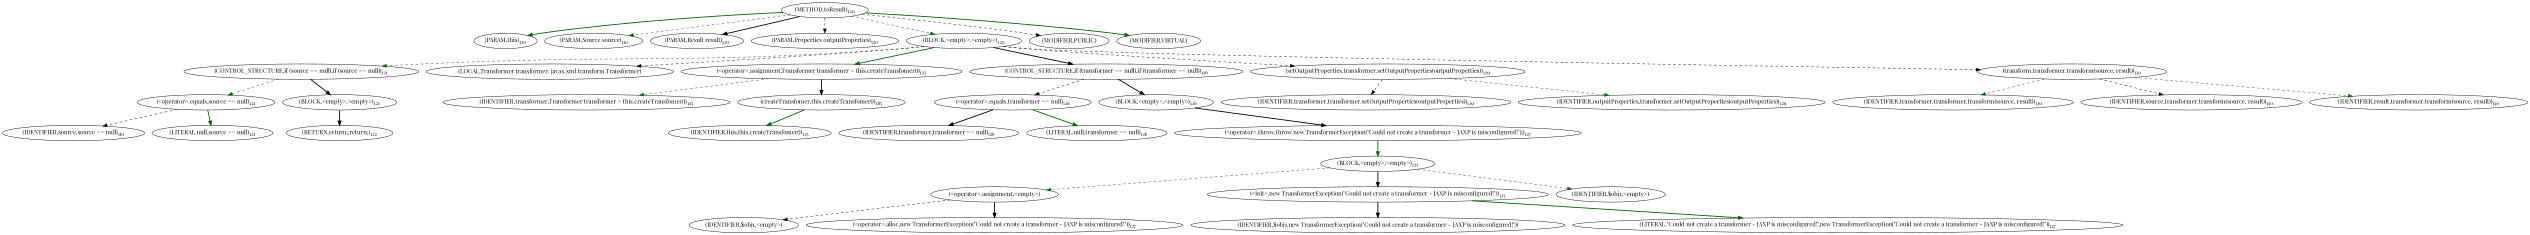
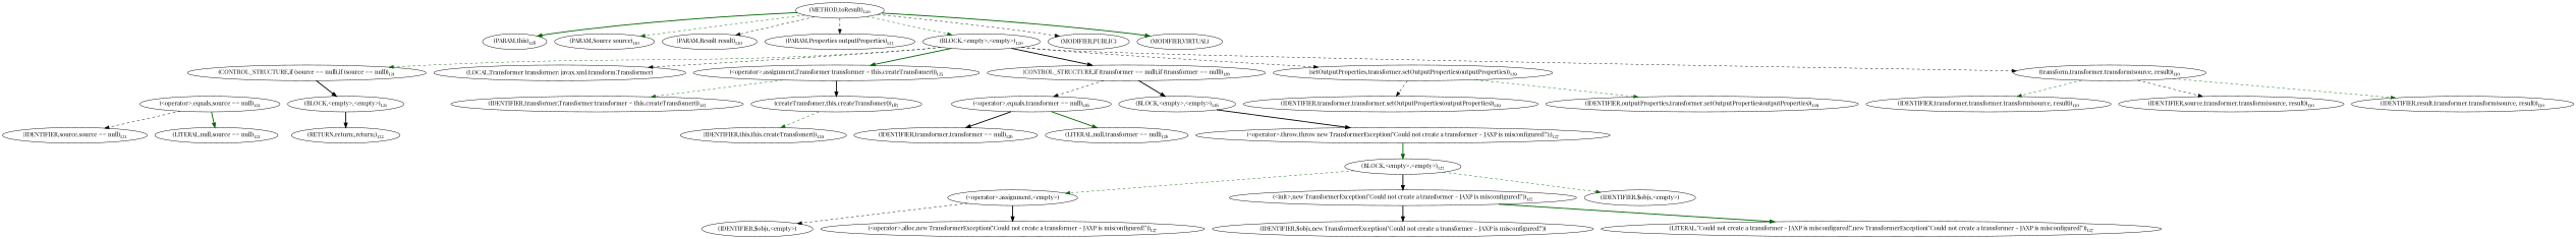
  digraph {
    fontname="Playfair Display"
    node [fontname="Playfair Display"]
    edge [color=black fontname="Playfair Display" style=dashed]
    n1 [label=<(METHOD,toResult)<SUB>120</SUB>>]
-   n2 [label=<(PARAM,this)<SUB>120</SUB>>]
+   n2 [label=<(PARAM,this)<SUB>128</SUB>>]
    n3 [label=<(PARAM,Source source)<SUB>110</SUB>>]
    n4 [label=<(PARAM,Result result)<SUB>120</SUB>>]
-   n5 [label=<(PARAM,Properties outputProperties)<SUB>120</SUB>>]
+   n5 [label=<(PARAM,Properties outputProperties)<SUB>123</SUB>>]
    n6 [label=<(BLOCK,&lt;empty&gt;,&lt;empty&gt;)<SUB>120</SUB>>]
    n7 [label=<(MODIFIER,PUBLIC)>]
    n8 [label=<(MODIFIER,VIRTUAL)>]
    n9 [label=<(CONTROL_STRUCTURE,if (source == null),if (source == null))<SUB>121</SUB>>]
    n10 [label=<(LOCAL,Transformer transformer: javax.xml.transform.Transformer)>]
    n11 [label=<(&lt;operator&gt;.assignment,Transformer transformer = this.createTransfomer())<SUB>125</SUB>>]
    n12 [label=<(CONTROL_STRUCTURE,if (transformer == null),if (transformer == null))<SUB>126</SUB>>]
    n13 [label=<(setOutputProperties,transformer.setOutputProperties(outputProperties))<SUB>129</SUB>>]
    n14 [label=<(transform,transformer.transform(source, result))<SUB>130</SUB>>]
    n15 [label=<(&lt;operator&gt;.equals,source == null)<SUB>121</SUB>>]
    n16 [label=<(BLOCK,&lt;empty&gt;,&lt;empty&gt;)<SUB>121</SUB>>]
    n17 [label=<(IDENTIFIER,transformer,Transformer transformer = this.createTransfomer())<SUB>125</SUB>>]
    n18 [label=<(createTransfomer,this.createTransfomer())<SUB>185</SUB>>]
    n19 [label=<(&lt;operator&gt;.equals,transformer == null)<SUB>126</SUB>>]
    n20 [label=<(BLOCK,&lt;empty&gt;,&lt;empty&gt;)<SUB>126</SUB>>]
    n21 [label=<(IDENTIFIER,transformer,transformer.setOutputProperties(outputProperties))<SUB>129</SUB>>]
    n22 [label=<(IDENTIFIER,outputProperties,transformer.setOutputProperties(outputProperties))<SUB>129</SUB>>]
    n23 [label=<(IDENTIFIER,transformer,transformer.transform(source, result))<SUB>130</SUB>>]
    n24 [label=<(IDENTIFIER,source,transformer.transform(source, result))<SUB>130</SUB>>]
    n25 [label=<(IDENTIFIER,result,transformer.transform(source, result))<SUB>130</SUB>>]
-   n26 [label=<(IDENTIFIER,source,source == null)<SUB>161</SUB>>]
+   n26 [label=<(IDENTIFIER,source,source == null)<SUB>121</SUB>>]
    n27 [label=<(LITERAL,null,source == null)<SUB>121</SUB>>]
    n28 [label=<(RETURN,return;,return;)<SUB>122</SUB>>]
-   n29 [label=<(IDENTIFIER,this,this.createTransfomer())<SUB>125</SUB>>]
+   n29 [label=<(IDENTIFIER,this,this.createTransfomer())<SUB>129</SUB>>]
    n30 [label=<(IDENTIFIER,transformer,transformer == null)<SUB>126</SUB>>]
    n31 [label=<(LITERAL,null,transformer == null)<SUB>126</SUB>>]
    n32 [label=<(&lt;operator&gt;.throw,throw new TransformerException(&quot;Could not create a transformer - JAXP is misconfigured!&quot;);)<SUB>127</SUB>>]
    n33 [label=<(BLOCK,&lt;empty&gt;,&lt;empty&gt;)<SUB>127</SUB>>]
    n34 [label=<(&lt;operator&gt;.assignment,&lt;empty&gt;)>]
    n35 [label=<(&lt;init&gt;,new TransformerException(&quot;Could not create a transformer - JAXP is misconfigured!&quot;))<SUB>127</SUB>>]
    n36 [label=<(IDENTIFIER,$obj1,&lt;empty&gt;)>]
    n37 [label=<(IDENTIFIER,$obj1,&lt;empty&gt;)>]
    n38 [label=<(&lt;operator&gt;.alloc,new TransformerException(&quot;Could not create a transformer - JAXP is misconfigured!&quot;))<SUB>127</SUB>>]
    n39 [label=<(IDENTIFIER,$obj1,new TransformerException(&quot;Could not create a transformer - JAXP is misconfigured!&quot;))>]
    n40 [label=<(LITERAL,&quot;Could not create a transformer - JAXP is misconfigured!&quot;,new TransformerException(&quot;Could not create a transformer - JAXP is misconfigured!&quot;))<SUB>127</SUB>>]
    n1 -> n2 [color=darkgreen style=bold]
    n1 -> n3 [color=darkgreen]
-   n1 -> n4 [style=bold]
+   n1 -> n4
    n1 -> n5
    n1 -> n6 [color=darkgreen]
    n1 -> n7
    n1 -> n8 [color=darkgreen style=bold]
    n6 -> n9 [color=darkgreen]
    n6 -> n10
    n6 -> n11 [color=darkgreen style=bold]
    n6 -> n12 [style=bold]
    n6 -> n13
    n6 -> n14
-   n9 -> n15 [color=darkgreen]
    n9 -> n16 [style=bold]
    n11 -> n17 [color=darkgreen]
    n11 -> n18 [style=bold]
    n12 -> n19
    n12 -> n20 [style=bold]
    n13 -> n21
    n13 -> n22 [color=darkgreen]
    n14 -> n23 [color=darkgreen]
    n14 -> n24
    n14 -> n25 [color=darkgreen]
    n15 -> n26
    n15 -> n27 [color=darkgreen style=bold]
    n16 -> n28 [style=bold]
-   n18 -> n29 [color=darkgreen style=bold]
+   n18 -> n29 [color=darkgreen]
    n19 -> n30 [style=bold]
    n19 -> n31 [color=darkgreen style=bold]
    n20 -> n32 [style=bold]
    n32 -> n33 [color=darkgreen style=bold]
    n33 -> n34 [color=darkgreen]
    n33 -> n35 [style=bold]
    n33 -> n36 [color=darkgreen]
    n34 -> n37
    n34 -> n38 [style=bold]
    n35 -> n39 [style=bold]
    n35 -> n40 [color=darkgreen style=bold]
  }
